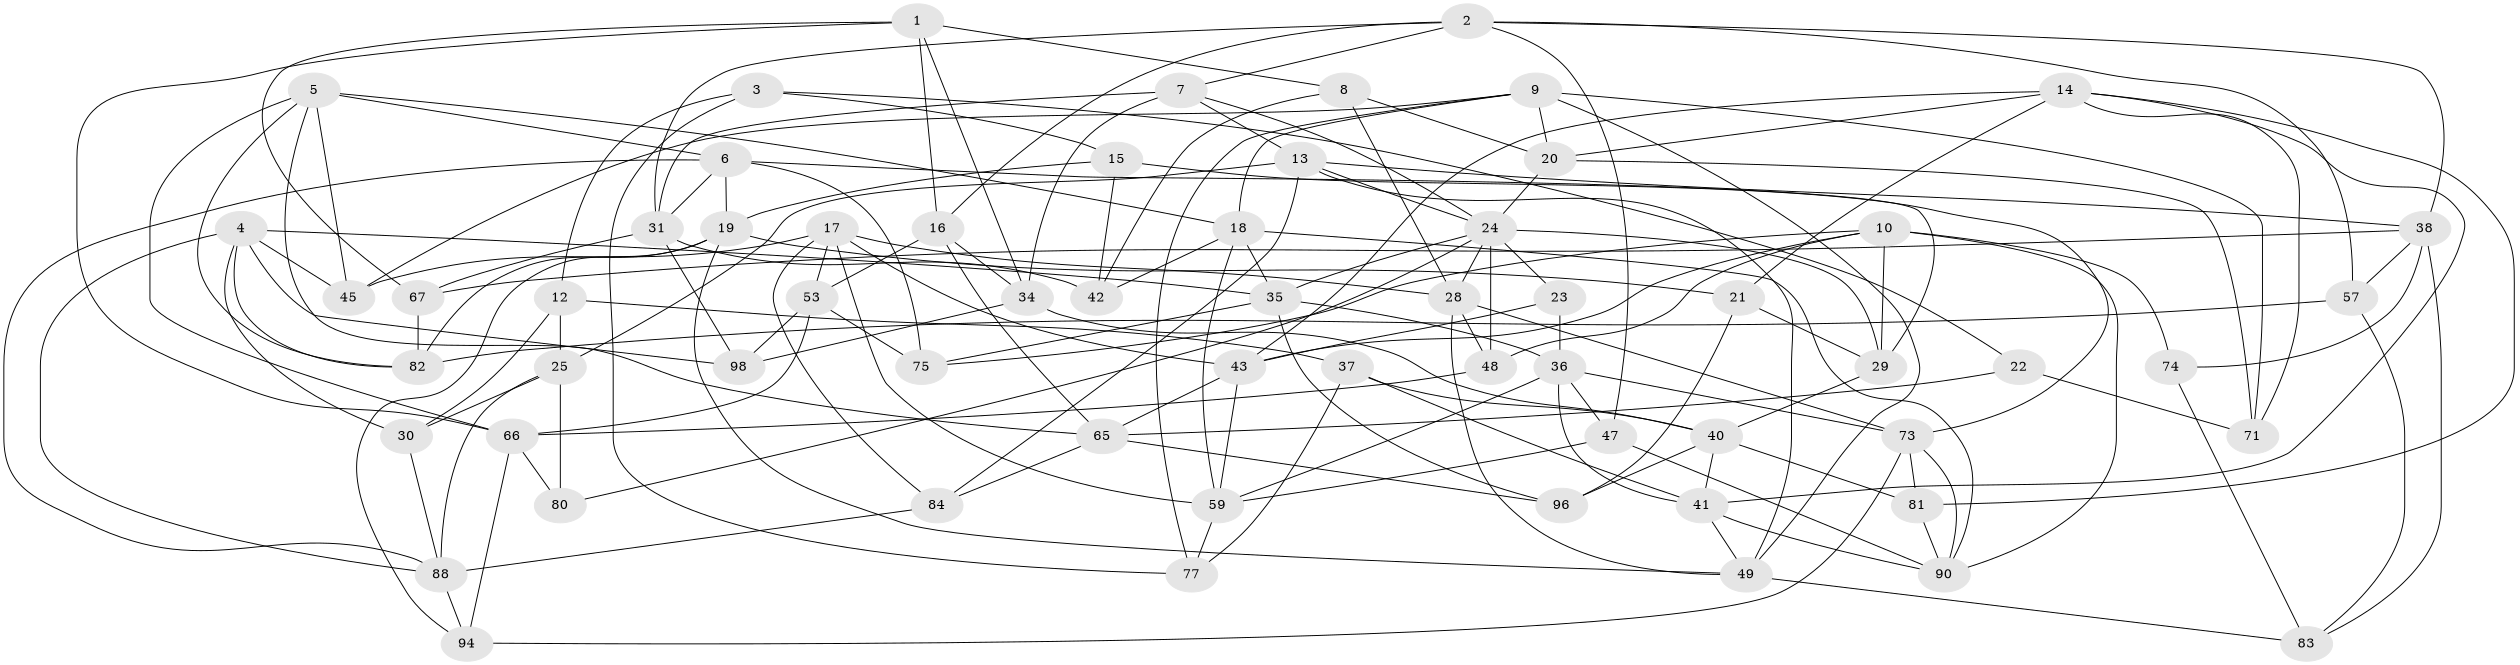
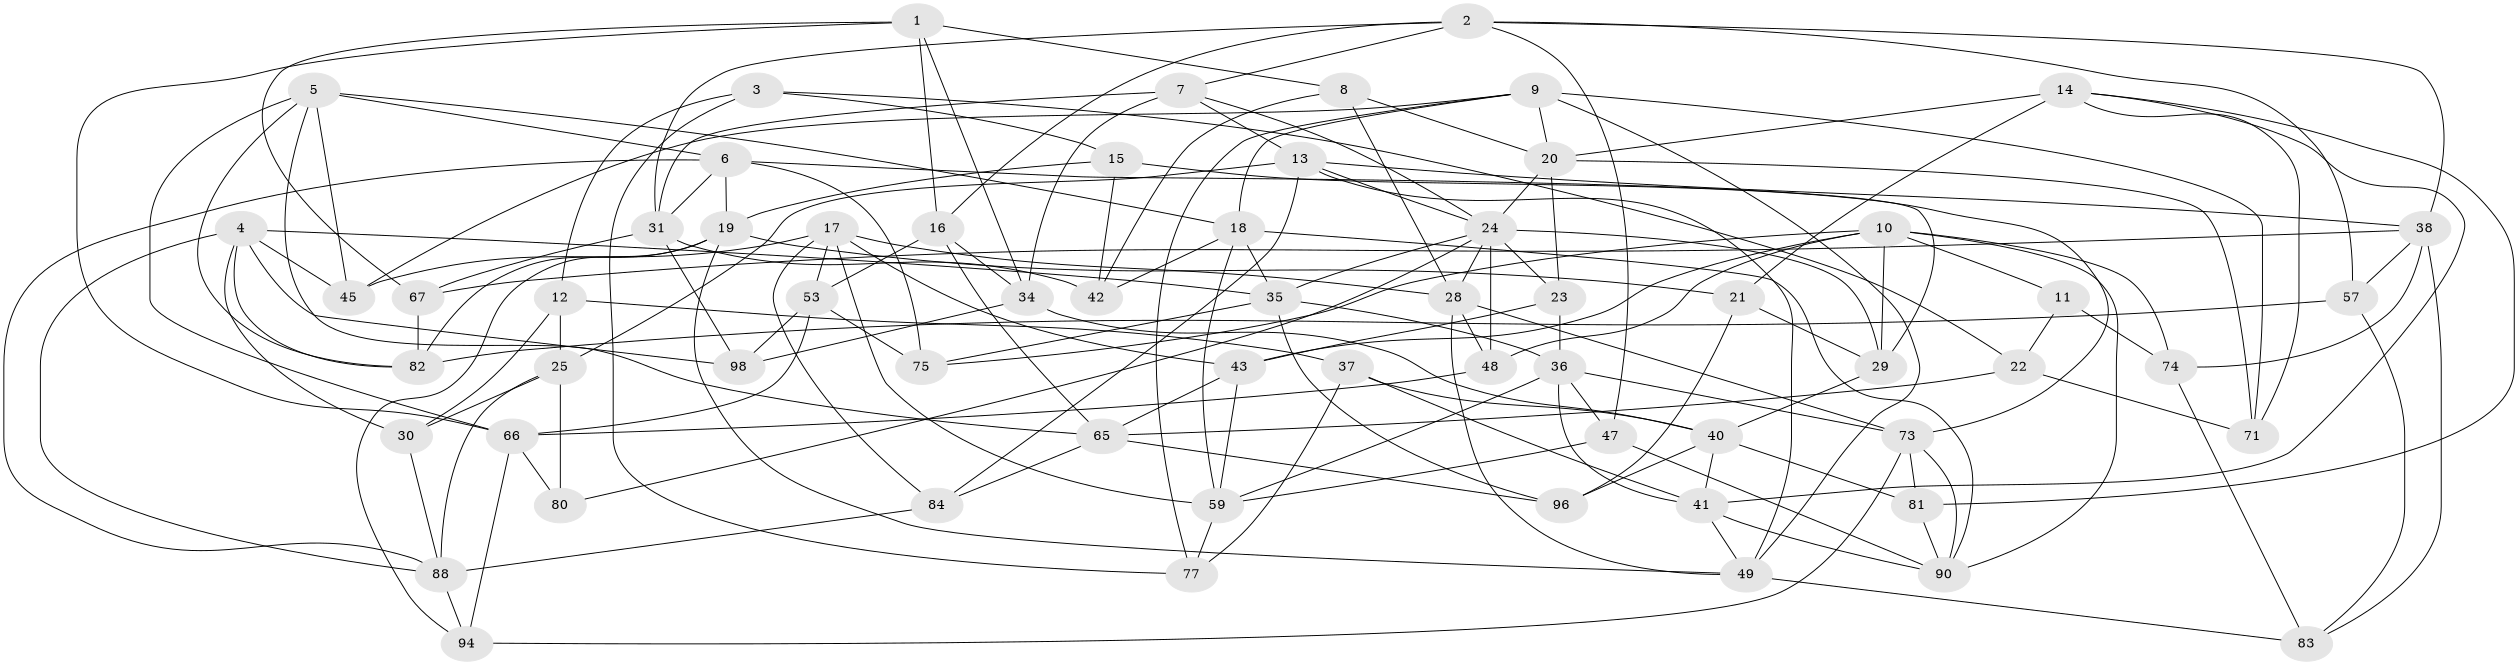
  graph {
    node [color=gray90 style=filled]
    1 [super="+91"]
    8
    16 [super="+63"]
    34 [super="+52"]
    66 [super="+97"]
    67
    20 [super="+46"]
    28 [super="+86"]
    42
    65 [super="+99"]
    53 [super="+60"]
    25 [super="+70"]
    30
    88 [super="+93"]
    80
    98
    40 [super="+62"]
    94
    82 [super="+100"]
    2 [super="+54"]
    7 [super="+26"]
    31 [super="+55"]
    38 [super="+89"]
    47
    57
    13 [super="+85"]
    24 [super="+61"]
    74
    83
    90 [super="+92"]
    59 [super="+79"]
    12 [super="+50"]
    37 [super="+44"]
    3
    15
    22
    77
    19 [super="+68"]
    73 [super="+78"]
    71
    4 [super="+39"]
    35 [super="+51"]
    45
    75
    96
    36 [super="+95"]
    5 [super="+32"]
    6 [super="+27"]
    18 [super="+76"]
    29 [super="+33"]
    84
    49 [super="+87"]
    21
    23
    48
    9 [super="+64"]
    10 [super="+101"]
+   11
    43 [super="+58"]
    41 [super="+69"]
    14 [super="+56"]
    81
    17 [super="+72"]
    1 -- 8
    1 -- 16
    1 -- 34
    1 -- 66
    1 -- 67
    8 -- 20
    8 -- 28
    8 -- 42
    16 -- 34
    16 -- 65
    16 -- 53 [weight=2]
    34 -- 98
    34 -- 40
    66 -- 80
    66 -- 94
    67 -- 82
    20 -- 24
    20 -- 71
+   20 -- 23
    28 -- 73
    28 -- 49
    28 -- 48
    65 -- 96
    65 -- 84
    53 -- 66
    53 -- 98
    53 -- 75
    25 -- 30
    25 -- 88
    25 -- 80
    30 -- 88
    88 -- 94
    40 -- 96
    40 -- 41
    40 -- 81
    2 -- 16
    2 -- 7
    2 -- 31
    2 -- 38
    2 -- 47
    2 -- 57
    7 -- 34 [weight=2]
    7 -- 31
    7 -- 13
    7 -- 24
    31 -- 67
    31 -- 42
    31 -- 98
    38 -- 67
    38 -- 57
    38 -- 74
    38 -- 83
    47 -- 90
    47 -- 59
    57 -- 82
    57 -- 83
    13 -- 25
    13 -- 38
    13 -- 24
    13 -- 84
    13 -- 49
    24 -- 28
    24 -- 80 [weight=2]
    24 -- 35
    24 -- 29
    24 -- 23
    24 -- 48
    74 -- 83
    59 -- 77
    12 -- 25
    12 -- 30
    12 -- 37
    37 -- 40
    37 -- 77
    37 -- 41
    3 -- 12
    3 -- 15
    3 -- 22
    3 -- 77
    15 -- 42
    15 -- 19
    15 -- 73
    22 -- 65
    22 -- 71
    19 -- 94
    19 -- 82
    19 -- 49
    19 -- 21
    73 -- 94
    73 -- 90
    73 -- 81
    4 -- 30
    4 -- 88
    4 -- 98
    4 -- 82
    4 -- 35
    4 -- 45
    35 -- 75
    35 -- 96
    35 -- 36
    36 -- 47
    36 -- 59
    36 -- 73
    36 -- 41
    5 -- 66
    5 -- 65
    5 -- 82
    5 -- 45
    5 -- 6
    5 -- 18
    6 -- 88
    6 -- 31
    6 -- 19
    6 -- 75
    6 -- 29
    18 -- 42
    18 -- 90
    18 -- 59
    18 -- 35
    29 -- 40
    84 -- 88
    49 -- 83
    21 -- 96
    21 -- 29
    23 -- 36
    23 -- 43
    48 -- 66
    9 -- 20
    9 -- 77
    9 -- 71
    9 -- 45
    9 -- 18
    9 -- 49
    10 -- 74
    10 -- 90
    10 -- 75
    10 -- 29
    10 -- 48
+   10 -- 11
    10 -- 43
+   11 -- 74
+   11 -- 22
    43 -- 65
    43 -- 59
    41 -- 90
    41 -- 49
    14 -- 20
    14 -- 71
    14 -- 21
-   14 -- 43
    14 -- 41
    14 -- 81
    81 -- 90
    17 -- 28
    17 -- 53
    17 -- 59
    17 -- 45
    17 -- 84
    17 -- 43
  }
